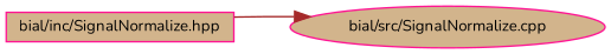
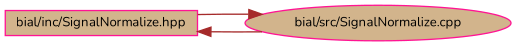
  digraph {
    rankdir=LR
    fontname=Nunito
    node [color=deeppink fillcolor=tan fontname=Nunito fontsize=10 style=filled]
    edge [color=brown dir=back fontname=Nunito fontsize=10 labelfontname=Helvetica labelfontsize=10 style=solid]
    n1 [fontcolor=black height=0.2 label="bial/inc/SignalNormalize.hpp" shape=box width=0.4]
    n2 [height=0.2 label="bial/src/SignalNormalize.cpp" shape=ellipse width=0.4]
+   n1 -> n2
    n2 -> n1
  }
